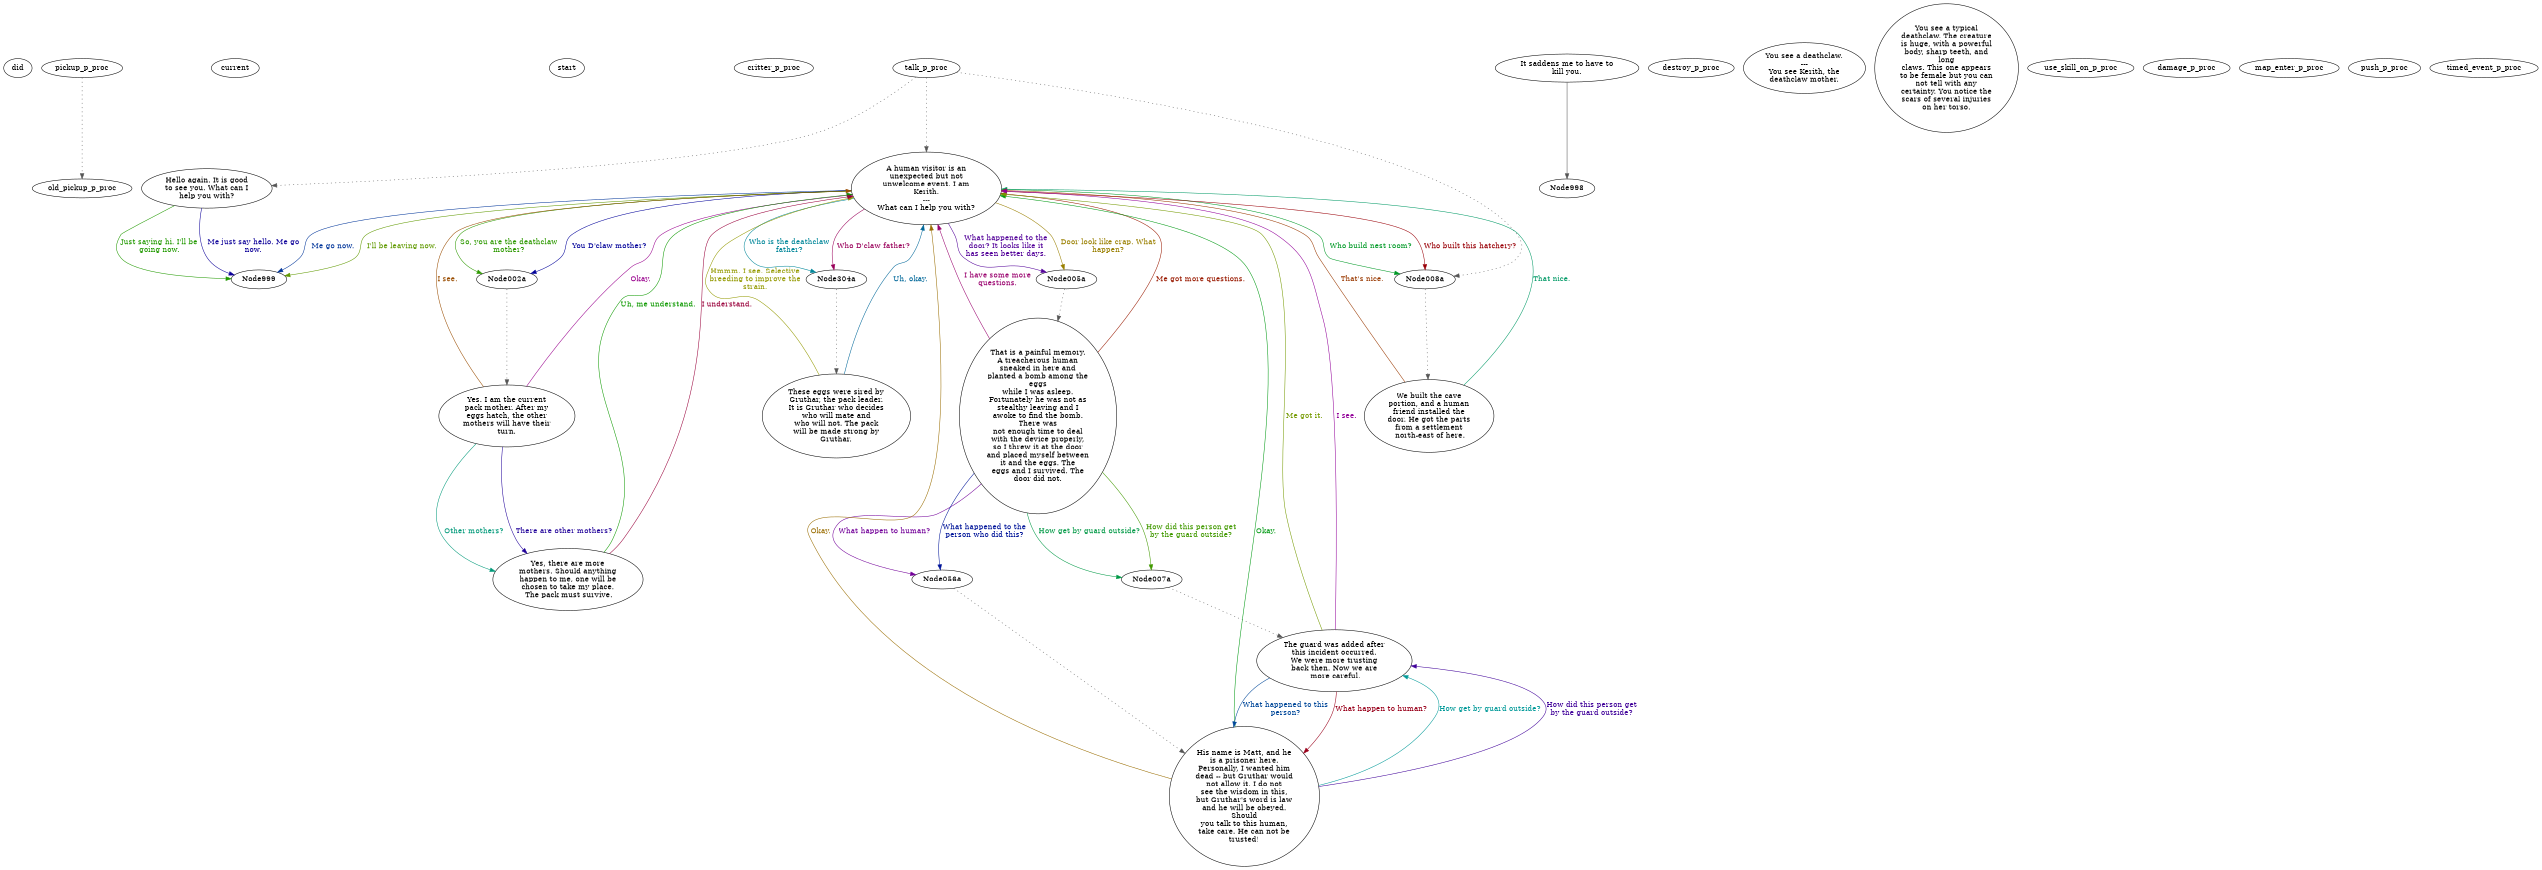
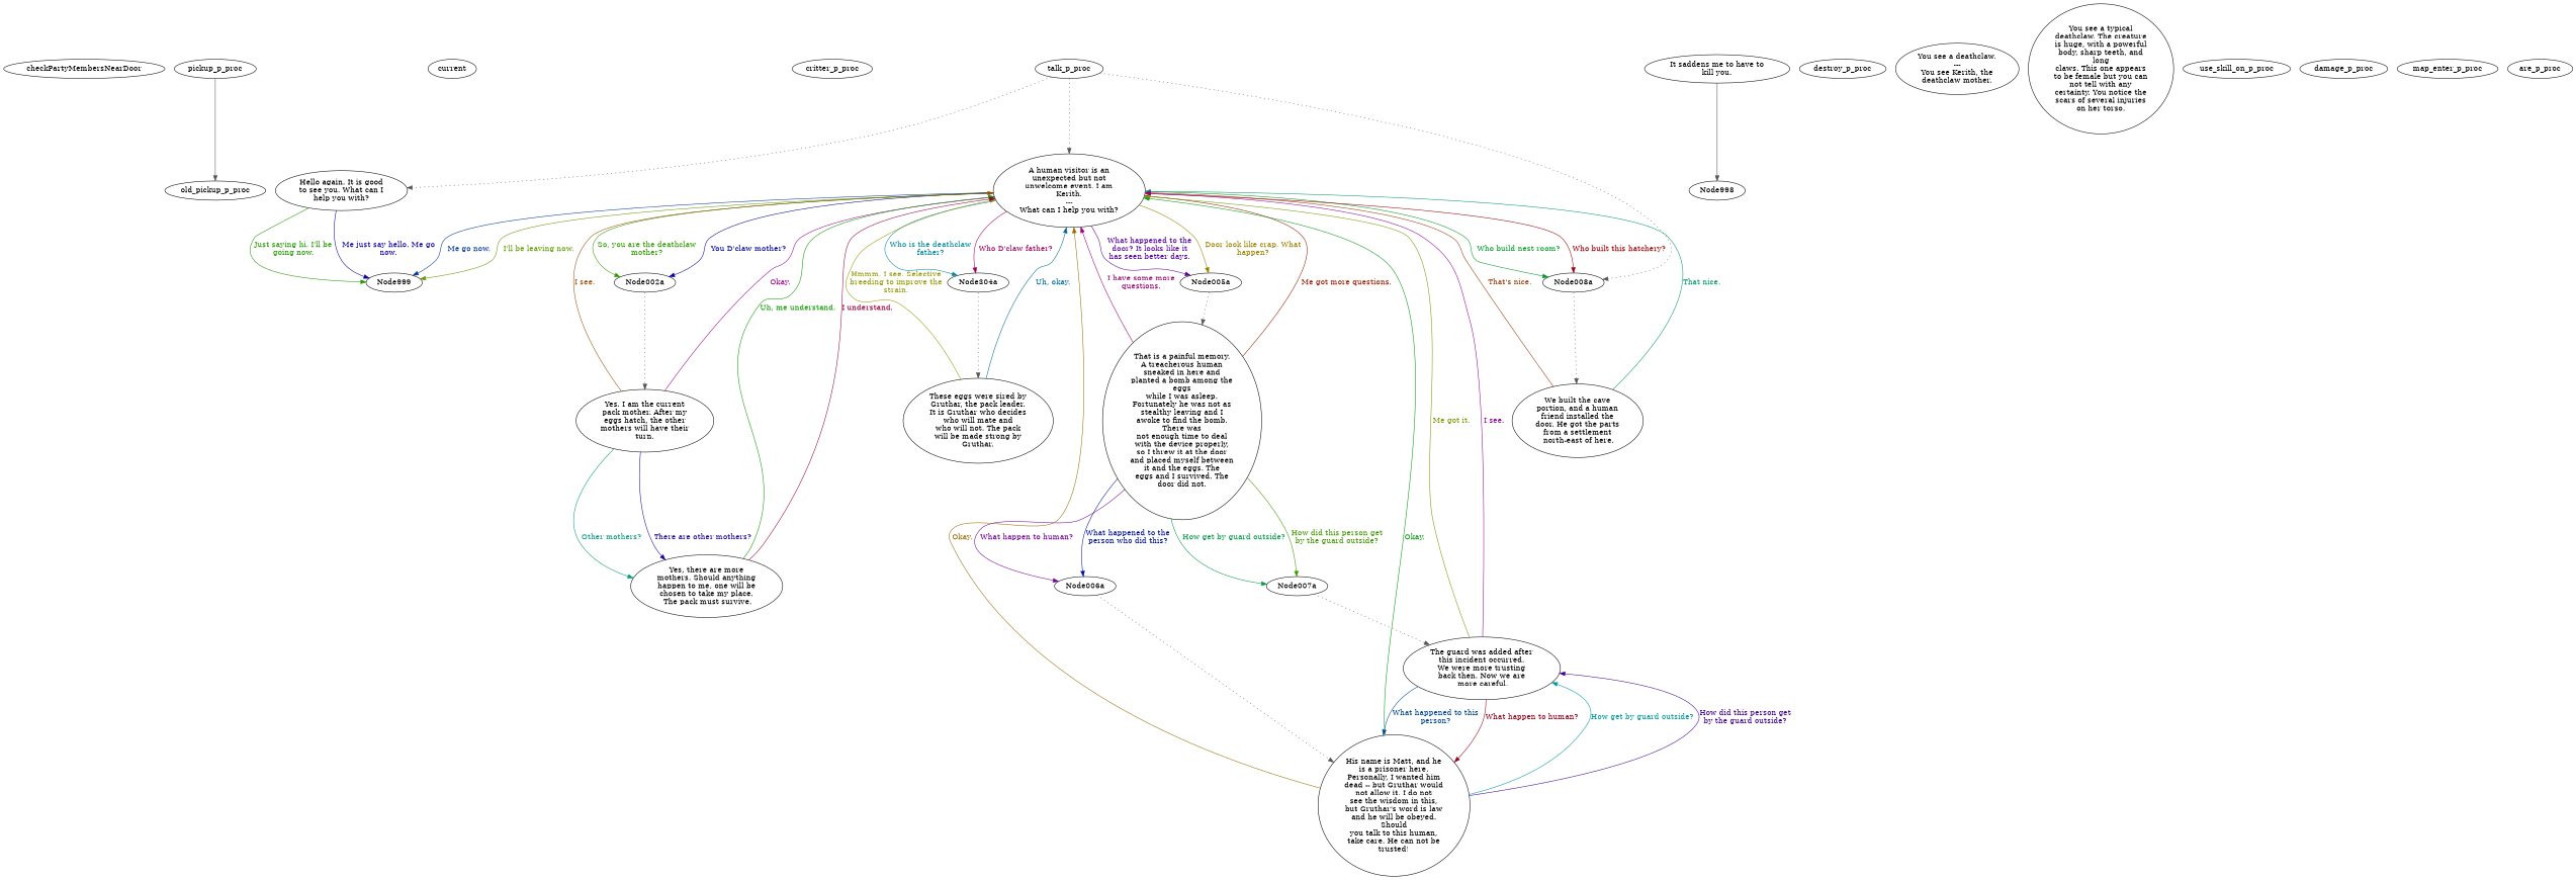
  digraph {
    fontname="DejaVu Serif"
    node [color="#000000" fillcolor="#FFFFFF" fontname="DejaVu Serif" style=filled]
    edge [color="#555555" fontname="DejaVu Serif"]
-   checkPartyMembersNearDoor [label=did]
+   checkPartyMembersNearDoor
    pickup_p_proc
    old_pickup_p_proc
    n4 [label=current]
-   start
    critter_p_proc
    n7 [label="A human visitor is an\nunexpected but not\nunwelcome event. I am\nKerith.\n---\nWhat can I help you with?"]
    talk_p_proc
    n9 [label="Hello again. It is good\nto see you. What can I\nhelp you with?"]
    Node008a
    n11 [label="It saddens me to have to\nkill you."]
    Node998
    Node999
    Node002a
    n15 [label=Node304a]
    Node005a
    n17 [label="Yes. I am the current\npack mother. After my\neggs hatch, the other\nmothers will have their\nturn."]
    n18 [label="These eggs were sired by\nGruthar, the pack leader.\nIt is Gruthar who decides\nwho will mate and\nwho will not. The pack\nwill be made strong by\nGruthar."]
    n19 [label="That is a painful memory.\nA treacherous human\nsneaked in here and\nplanted a bomb among the\neggs\nwhile I was asleep.\nFortunately he was not as\nstealthy leaving and I\nawoke to find the bomb.\nThere was\nnot enough time to deal\nwith the device properly,\nso I threw it at the door\nand placed myself between\nit and the eggs. The\neggs and I survived. The\ndoor did not."]
    n20 [label="We built the cave\nportion, and a human\nfriend installed the\ndoor. He got the parts\nfrom a settlement\n north-east of here."]
    destroy_p_proc
    n22 [label="You see a deathclaw.\n---\nYou see Kerith, the\ndeathclaw mother."]
    n23 [label="You see a typical\ndeathclaw. The creature\nis huge, with a powerful\nbody, sharp teeth, and\nlong\nclaws. This one appears\nto be female but you can\nnot tell with any\ncertainty. You notice the\nscars of several injuries\non her torso."]
    use_skill_on_p_proc
    damage_p_proc
    map_enter_p_proc
-   push_p_proc
-   timed_event_p_proc
+   push_p_proc [label=are_p_proc]
    n29 [label="Yes, there are more\nmothers. Should anything\nhappen to me, one will be\nchosen to take my place.\n The pack must survive."]
-   Node006a [label=Node056a]
+   Node006a
    Node007a
    n32 [label="His name is Matt, and he\nis a prisoner here.\nPersonally, I wanted him\ndead -- but Gruthar would\nnot allow it. I do not\nsee the wisdom in this,\nbut Gruthar's word is law\nand he will be obeyed.\nShould\nyou talk to this human,\ntake care. He can not be\ntrusted!"]
    n33 [label="The guard was added after\nthis incident occurred.\nWe were more trusting\nback then. Now we are\n more careful."]
-   pickup_p_proc -> old_pickup_p_proc [style=dotted]
+   pickup_p_proc -> old_pickup_p_proc [style=solid]
    n7 -> Node008a [color="#009926" fontcolor="#009926" label="Who build nest room?"]
    n7 -> Node008a [color="#990007" fontcolor="#990007" label="Who built this hatchery?"]
    n7 -> Node999 [color="#003499" fontcolor="#003499" label="Me go now."]
    n7 -> Node999 [color="#609900" fontcolor="#609900" label="I'll be leaving now."]
    n7 -> Node002a [color="#000099" fontcolor="#000099" label="You D'claw mother?"]
    n7 -> Node002a [color="#2D9900" fontcolor="#2D9900" label="So, you are the deathclaw\nmother?"]
    n7 -> n15 [color="#99005A" fontcolor="#99005A" label="Who D'claw father?"]
    n7 -> n15 [color="#008699" fontcolor="#008699" label="Who is the deathclaw\nfather?"]
    n7 -> Node005a [color="#997F00" fontcolor="#997F00" label="Door look like crap. What\nhappen?"]
    n7 -> Node005a [color="#520099" fontcolor="#520099" label="What happened to the\ndoor? It looks like it\nhas seen better days."]
    talk_p_proc -> n7 [style=dotted]
    talk_p_proc -> n9 [style=dotted]
    talk_p_proc -> Node008a [style=dotted]
    n9 -> Node999 [color="#0C0099" fontcolor="#0C0099" label="Me just say hello. Me go\nnow."]
    n9 -> Node999 [color="#219900" fontcolor="#219900" label="Just saying hi. I'll be\ngoing now."]
    Node008a -> n20 [style=dotted]
    n11 -> Node998 [style=solid]
    Node002a -> n17 [style=dotted]
    n15 -> n18 [style=dotted]
    Node005a -> n19 [style=dotted]
    n17 -> n7 [color="#99008D" fontcolor="#99008D" label="Okay."]
    n17 -> n7 [color="#994C00" fontcolor="#994C00" label="I see."]
    n17 -> n29 [color="#009979" fontcolor="#009979" label="Other mothers?"]
    n17 -> n29 [color="#1F0099" fontcolor="#1F0099" label="There are other mothers?"]
    n18 -> n7 [color="#006799" fontcolor="#006799" label="Uh, okay."]
    n18 -> n7 [color="#939900" fontcolor="#939900" label="Hmmm. I see. Selective\nbreeding to improve the\nstrain."]
    n19 -> n7 [color="#991900" fontcolor="#991900" label="Me got more questions."]
    n19 -> n7 [color="#99006D" fontcolor="#99006D" label="I have some more\nquestions."]
    n19 -> Node006a [color="#720099" fontcolor="#720099" label="What happen to human?"]
    n19 -> Node006a [color="#001499" fontcolor="#001499" label="What happened to the\nperson who did this?"]
    n19 -> Node007a [color="#009945" fontcolor="#009945" label="How get by guard outside?"]
    n19 -> Node007a [color="#419900" fontcolor="#419900" label="How did this person get\nby the guard outside?"]
    n20 -> n7 [color="#009965" fontcolor="#009965" label="That nice."]
    n20 -> n7 [color="#993800" fontcolor="#993800" label="That's nice."]
    n29 -> n7 [color="#0D9900" fontcolor="#0D9900" label="Uh, me understand."]
    n29 -> n7 [color="#99003A" fontcolor="#99003A" label="I understand."]
    Node006a -> n32 [style=dotted]
    Node007a -> n33 [style=dotted]
    n32 -> n7 [color="#996C00" fontcolor="#996C00" label="Okay."]
    n32 -> n7 [color="#009912" fontcolor="#009912" label="Okay."]
    n32 -> n33 [color="#009998" fontcolor="#009998" label="How get by guard outside?"]
    n32 -> n33 [color="#3F0099" fontcolor="#3F0099" label="How did this person get\nby the guard outside?"]
    n33 -> n7 [color="#749900" fontcolor="#749900" label="Me got it."]
    n33 -> n7 [color="#920099" fontcolor="#920099" label="I see."]
    n33 -> n32 [color="#99001A" fontcolor="#99001A" label="What happen to human?"]
    n33 -> n32 [color="#004799" fontcolor="#004799" label="What happened to this\nperson?"]
  }
